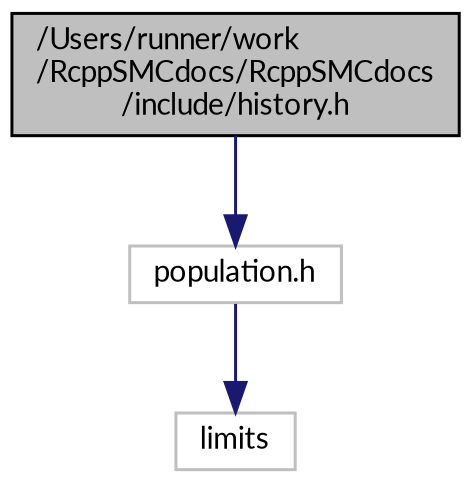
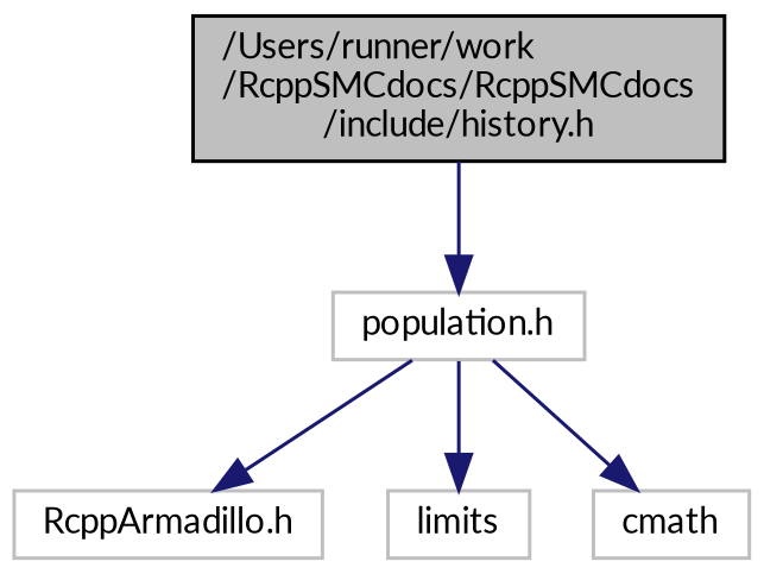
  digraph {
    fontname=Lato
    node [color=grey75 fillcolor=white fontname=Lato fontsize=10 shape=record style=filled]
    edge [color=midnightblue fontname=Lato fontsize=10 labelfontname=Helvetica labelfontsize=10 style=solid]
    n1 [color=black fillcolor=grey75 fontcolor=black height=0.2 label="/Users/runner/work\l/RcppSMCdocs/RcppSMCdocs\l/include/history.h" width=0.4]
    n2 [height=0.2 label="population.h" width=0.4]
+   n3 [height=0.2 label="RcppArmadillo.h" width=0.4]
    n4 [height=0.2 label=limits width=0.4]
+   n5 [height=0.2 label=cmath width=0.4]
    n1 -> n2
+   n2 -> n3
    n2 -> n4
+   n2 -> n5
  }
